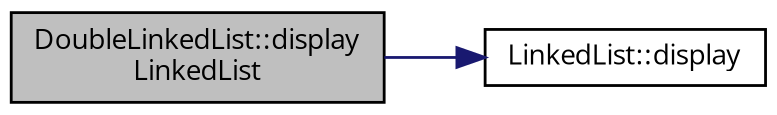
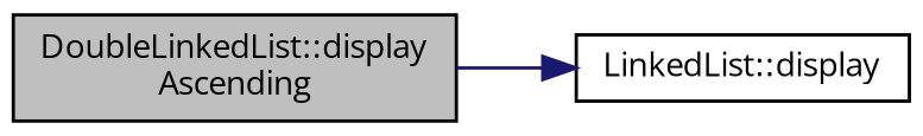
  digraph {
    rankdir=LR
    fontname="Open Sans"
    node [color=black fontname="Open Sans" fontsize=10 shape=record style=filled]
-   n1 [fillcolor=grey75 fontcolor=black height=0.2 label="DoubleLinkedList::display\lLinkedList" width=0.4]
+   n1 [fillcolor=grey75 fontcolor=black height=0.2 label="DoubleLinkedList::display\lAscending" width=0.4]
    n2 [fillcolor=white height=0.2 label="LinkedList::display" width=0.4]
    n1 -> n2 [color=midnightblue fontname="Open Sans" fontsize=10 labelfontname=Helvetica labelfontsize=10 style=solid]
  }
